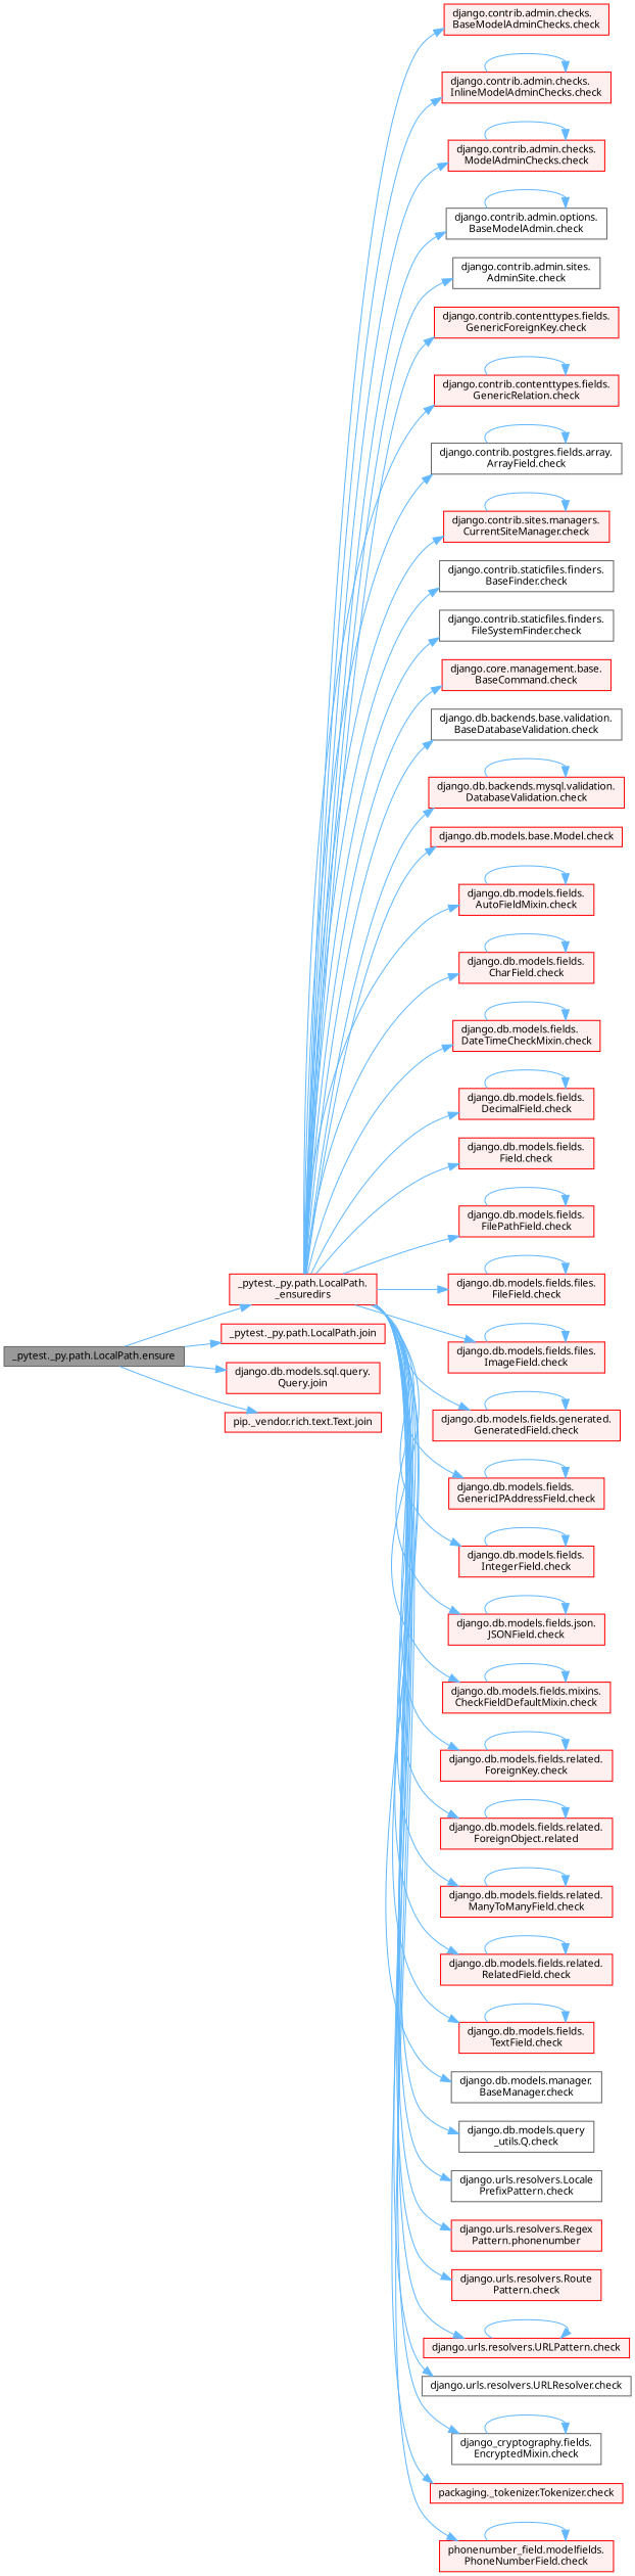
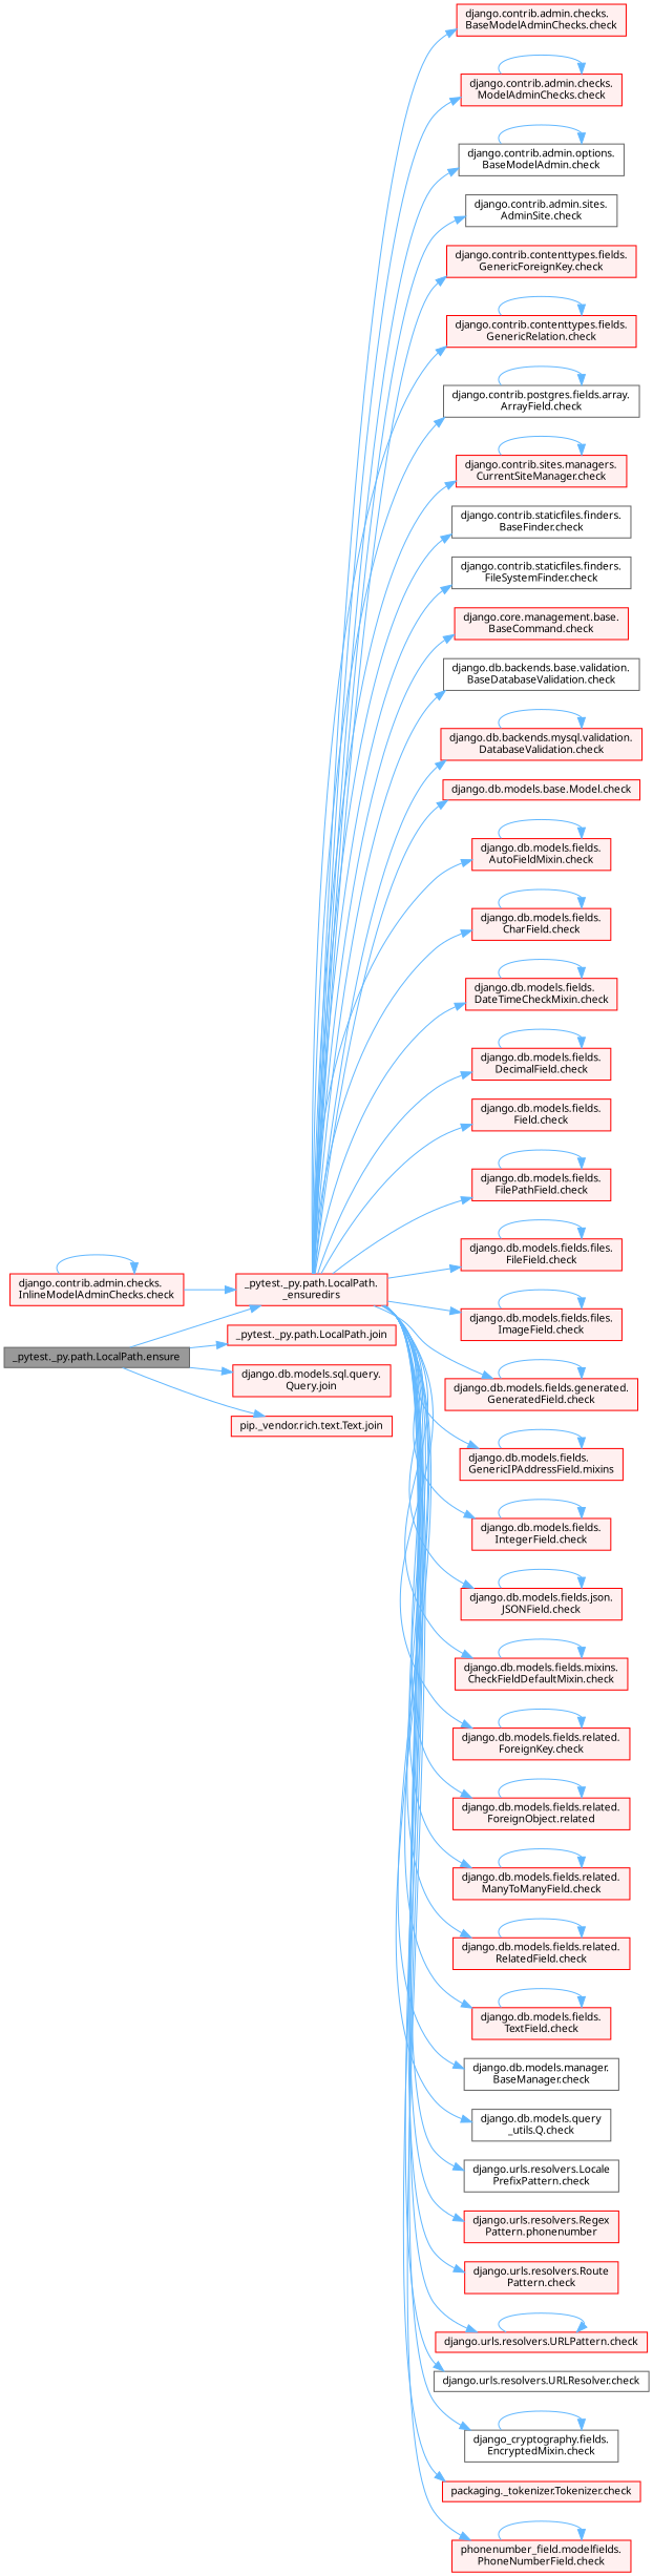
  digraph {
    fontname="Noto Sans"
    rankdir=LR
    node [color=red fillcolor="#FFF0F0" fontname="Noto Sans" fontsize=10 shape=box style=filled]
    edge [color=steelblue1 fontname="Noto Sans" fontsize=10 labelfontname=Helvetica labelfontsize=10 style=solid]
    n1 [color=gray40 fillcolor=grey60 fontcolor=black height=0.2 label="_pytest._py.path.LocalPath.ensure" width=0.4]
    n2 [height=0.2 label="_pytest._py.path.LocalPath.\l_ensuredirs" width=0.4]
    n3 [height=0.2 label="_pytest._py.path.LocalPath.join" width=0.4]
    n4 [height=0.2 label="django.db.models.sql.query.\lQuery.join" width=0.4]
    n5 [height=0.2 label="pip._vendor.rich.text.Text.join" width=0.4]
    n6 [height=0.2 label="django.contrib.admin.checks.\lBaseModelAdminChecks.check" width=0.4]
    n7 [height=0.2 label="django.contrib.admin.checks.\lInlineModelAdminChecks.check" width=0.4]
    n8 [height=0.2 label="django.contrib.admin.checks.\lModelAdminChecks.check" width=0.4]
    n9 [color=grey40 fillcolor=white height=0.2 label="django.contrib.admin.options.\lBaseModelAdmin.check" width=0.4]
    n10 [color=grey40 fillcolor=white height=0.2 label="django.contrib.admin.sites.\lAdminSite.check" width=0.4]
    n11 [height=0.2 label="django.contrib.contenttypes.fields.\lGenericForeignKey.check" width=0.4]
    n12 [height=0.2 label="django.contrib.contenttypes.fields.\lGenericRelation.check" width=0.4]
    n13 [color=grey40 fillcolor=white height=0.2 label="django.contrib.postgres.fields.array.\lArrayField.check" width=0.4]
    n14 [height=0.2 label="django.contrib.sites.managers.\lCurrentSiteManager.check" width=0.4]
    n15 [color=grey40 fillcolor=white height=0.2 label="django.contrib.staticfiles.finders.\lBaseFinder.check" width=0.4]
    n16 [color=grey40 fillcolor=white height=0.2 label="django.contrib.staticfiles.finders.\lFileSystemFinder.check" width=0.4]
    n17 [height=0.2 label="django.core.management.base.\lBaseCommand.check" width=0.4]
    n18 [color=grey40 fillcolor=white height=0.2 label="django.db.backends.base.validation.\lBaseDatabaseValidation.check" width=0.4]
    n19 [height=0.2 label="django.db.backends.mysql.validation.\lDatabaseValidation.check" width=0.4]
    n20 [height=0.2 label="django.db.models.base.Model.check" width=0.4]
    n21 [height=0.2 label="django.db.models.fields.\lAutoFieldMixin.check" width=0.4]
    n22 [height=0.2 label="django.db.models.fields.\lCharField.check" width=0.4]
    n23 [height=0.2 label="django.db.models.fields.\lDateTimeCheckMixin.check" width=0.4]
    n24 [height=0.2 label="django.db.models.fields.\lDecimalField.check" width=0.4]
    n25 [height=0.2 label="django.db.models.fields.\lField.check" width=0.4]
    n26 [height=0.2 label="django.db.models.fields.\lFilePathField.check" width=0.4]
    n27 [height=0.2 label="django.db.models.fields.files.\lFileField.check" width=0.4]
    n28 [height=0.2 label="django.db.models.fields.files.\lImageField.check" width=0.4]
    n29 [height=0.2 label="django.db.models.fields.generated.\lGeneratedField.check" width=0.4]
-   n30 [height=0.2 label="django.db.models.fields.\lGenericIPAddressField.check" width=0.4]
+   n30 [height=0.2 label="django.db.models.fields.\lGenericIPAddressField.mixins" width=0.4]
    n31 [height=0.2 label="django.db.models.fields.\lIntegerField.check" width=0.4]
    n32 [height=0.2 label="django.db.models.fields.json.\lJSONField.check" width=0.4]
    n33 [height=0.2 label="django.db.models.fields.mixins.\lCheckFieldDefaultMixin.check" width=0.4]
    n34 [height=0.2 label="django.db.models.fields.related.\lForeignKey.check" width=0.4]
    n35 [height=0.2 label="django.db.models.fields.related.\lForeignObject.related" width=0.4]
    n36 [height=0.2 label="django.db.models.fields.related.\lManyToManyField.check" width=0.4]
    n37 [height=0.2 label="django.db.models.fields.related.\lRelatedField.check" width=0.4]
    n38 [height=0.2 label="django.db.models.fields.\lTextField.check" width=0.4]
    n39 [color=grey40 fillcolor=white height=0.2 label="django.db.models.manager.\lBaseManager.check" width=0.4]
    n40 [color=grey40 fillcolor=white height=0.2 label="django.db.models.query\l_utils.Q.check" width=0.4]
    n41 [color=grey40 fillcolor=white height=0.2 label="django.urls.resolvers.Locale\lPrefixPattern.check" width=0.4]
    n42 [height=0.2 label="django.urls.resolvers.Regex\lPattern.phonenumber" width=0.4]
    n43 [height=0.2 label="django.urls.resolvers.Route\lPattern.check" width=0.4]
    n44 [height=0.2 label="django.urls.resolvers.URLPattern.check" width=0.4]
    n45 [color=grey40 fillcolor=white height=0.2 label="django.urls.resolvers.URLResolver.check" width=0.4]
    n46 [color=grey40 fillcolor=white height=0.2 label="django_cryptography.fields.\lEncryptedMixin.check" width=0.4]
    n47 [height=0.2 label="packaging._tokenizer.Tokenizer.check" width=0.4]
    n48 [height=0.2 label="phonenumber_field.modelfields.\lPhoneNumberField.check" width=0.4]
    n1 -> n2
    n1 -> n3
    n1 -> n4
    n1 -> n5
    n2 -> n6
-   n2 -> n7
+   n7 -> n2
    n2 -> n8
    n2 -> n9
    n2 -> n10
    n2 -> n11
    n2 -> n12
    n2 -> n13
    n2 -> n14
    n2 -> n15
    n2 -> n16
    n2 -> n17
    n2 -> n18
    n2 -> n19
    n2 -> n20
    n2 -> n21
    n2 -> n22
    n2 -> n23
    n2 -> n24
    n2 -> n25
    n2 -> n26
    n2 -> n27
    n2 -> n28
    n2 -> n29
    n2 -> n30
    n2 -> n31
    n2 -> n32
    n2 -> n33
    n2 -> n34
    n2 -> n35
    n2 -> n36
    n2 -> n37
    n2 -> n38
    n2 -> n39
    n2 -> n40
    n2 -> n41
    n2 -> n42
    n2 -> n43
    n2 -> n44
    n2 -> n45
    n2 -> n46
    n2 -> n47
    n2 -> n48
    n7 -> n7
    n8 -> n8
    n9 -> n9
    n12 -> n12
    n13 -> n13
    n14 -> n14
    n19 -> n19
    n21 -> n21
    n22 -> n22
    n23 -> n23
    n24 -> n24
    n26 -> n26
    n27 -> n27
    n28 -> n28
    n29 -> n29
    n30 -> n30
    n31 -> n31
    n32 -> n32
    n33 -> n33
    n34 -> n34
    n35 -> n35
    n36 -> n36
    n37 -> n37
    n38 -> n38
    n44 -> n44
    n46 -> n46
    n48 -> n48
  }
